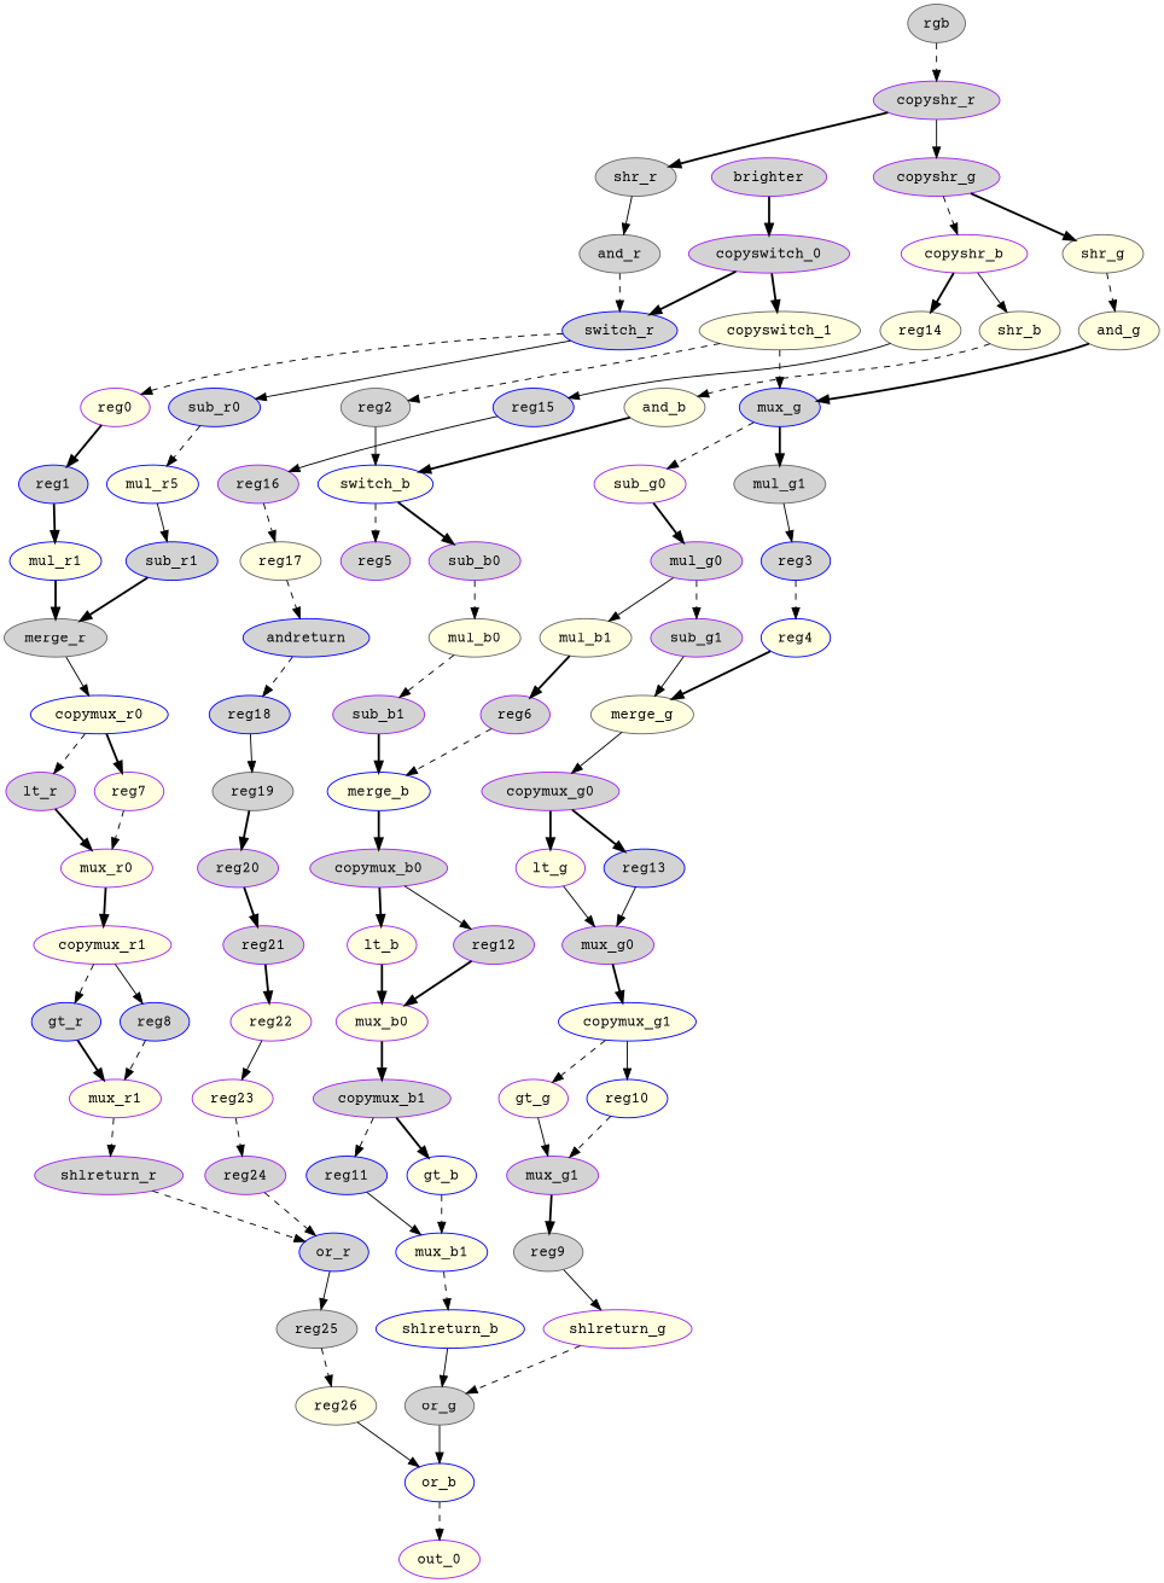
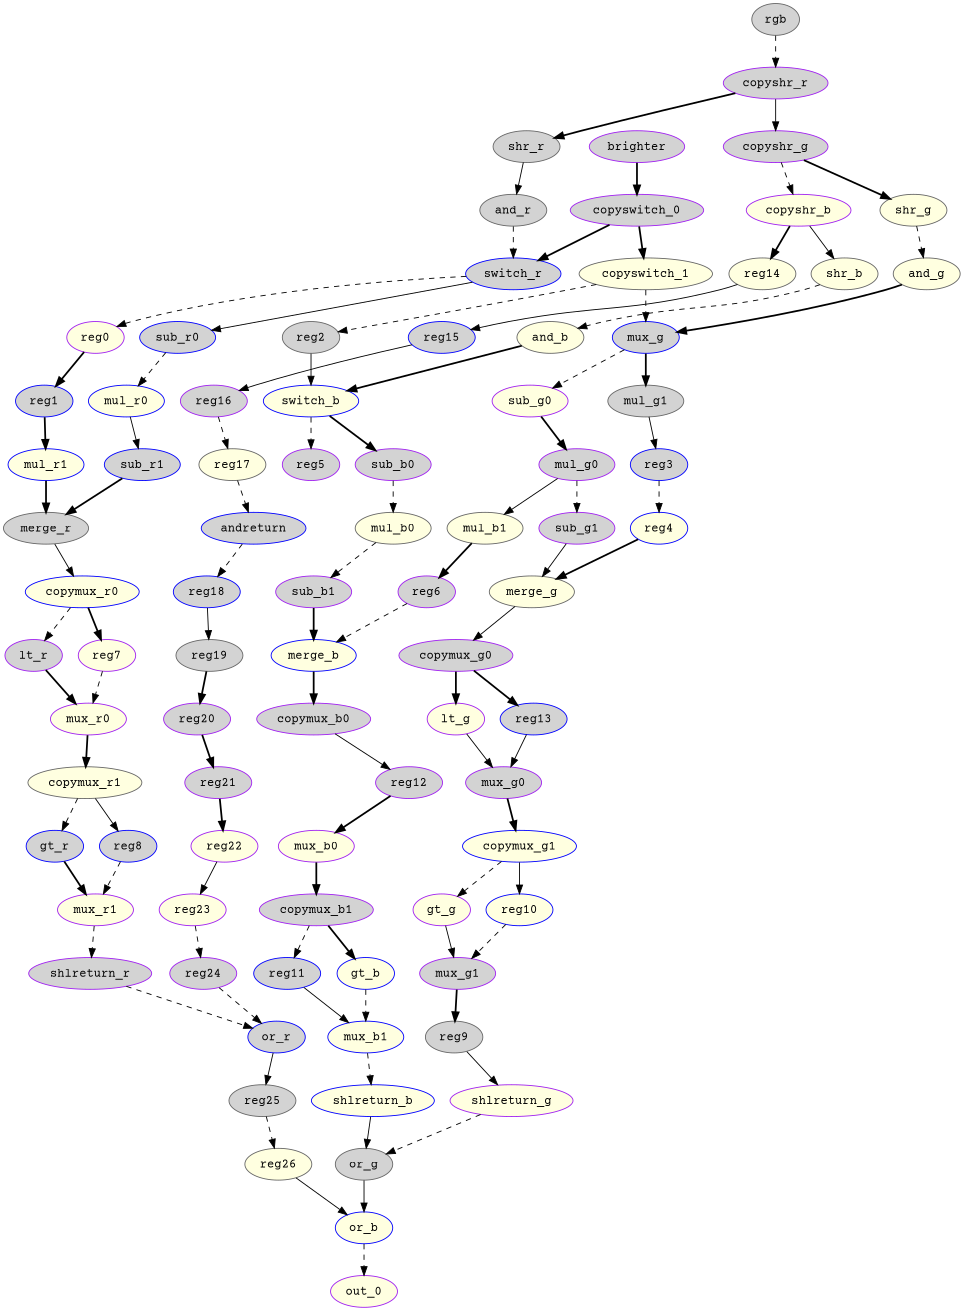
  digraph {
    fontname="Courier Prime"
    node [color=purple fillcolor=lightgrey fontname="Courier Prime" style=filled]
    edge [fontname="Courier Prime" style=bold weight=0]
    and_g [color=gray40 fillcolor=lightyellow]
    n2 [color=blue label=mux_g]
    sub_g0 [fillcolor=lightyellow]
    mul_g1 [color=gray40]
    mul_g0
    reg3 [color=blue]
    copymux_r0 [color=blue fillcolor=lightyellow]
    lt_r
    reg7 [fillcolor=lightyellow]
    mux_r0 [fillcolor=lightyellow]
-   copymux_r1 [fillcolor=lightyellow]
+   copymux_r1 [color=gray40 fillcolor=lightyellow]
    or_r [color=blue]
    reg25 [color=gray40]
    reg26 [color=gray40 fillcolor=lightyellow]
    or_b [color=blue fillcolor=lightyellow]
    sub_g1
    mul_b1 [color=gray40 fillcolor=lightyellow]
    merge_g [color=gray40 fillcolor=lightyellow]
    reg11 [color=blue]
    copymux_b1
    gt_b [color=blue fillcolor=lightyellow]
    mux_b1 [color=blue fillcolor=lightyellow]
    shlreturn_b [color=blue fillcolor=lightyellow]
    switch_r [color=blue]
    sub_r0 [color=blue]
    reg0 [fillcolor=lightyellow]
-   mul_r0 [color=blue fillcolor=lightyellow label=mul_r5]
+   mul_r0 [color=blue fillcolor=lightyellow]
    reg1 [color=blue]
    sub_r1 [color=blue]
    mul_r1 [color=blue fillcolor=lightyellow]
    switch_b [color=blue fillcolor=lightyellow]
    sub_b0
    reg5
    mul_b0 [color=gray40 fillcolor=lightyellow]
    sub_b1
    reg6
    copymux_g0
    copyshr_b [fillcolor=lightyellow]
    shr_b [color=gray40 fillcolor=lightyellow]
    reg14 [color=gray40 fillcolor=lightyellow]
    and_b [color=gray40 fillcolor=lightyellow]
    reg15 [color=blue]
    reg16
    merge_r [color=gray40]
    lt_g [fillcolor=lightyellow]
    mux_g0
    copymux_g1 [color=blue fillcolor=lightyellow]
    gt_g [fillcolor=lightyellow]
    reg10 [color=blue fillcolor=lightyellow]
    mux_g1
    reg9 [color=gray40]
    gt_r [color=blue]
    mux_r1 [fillcolor=lightyellow]
    shlreturn_r
    merge_b [color=blue fillcolor=lightyellow]
    shr_g [color=gray40 fillcolor=lightyellow]
    brighter
    copyswitch_0
    copyswitch_1 [color=gray40 fillcolor=lightyellow]
    reg2 [color=gray40]
    reg4 [color=blue fillcolor=lightyellow]
    copymux_b0
    reg8 [color=blue]
    shr_r [color=gray40]
    copyshr_r
    copyshr_g
    and_r [color=gray40]
    out_0 [fillcolor=lightyellow]
    andreturn [color=blue]
    reg18 [color=blue]
    reg19 [color=gray40]
    reg20
    or_g [color=gray40]
    shlreturn_g [fillcolor=lightyellow]
-   lt_b [fillcolor=lightyellow]
    reg12
    mux_b0 [fillcolor=lightyellow]
    reg13 [color=blue]
    rgb [color=gray40]
    reg21
    reg22 [fillcolor=lightyellow]
    reg23 [fillcolor=lightyellow]
    reg24
    reg17 [color=gray40 fillcolor=lightyellow]
    and_g -> n2
    n2 -> sub_g0 [style=dashed]
    n2 -> mul_g1 [weight=2]
    sub_g0 -> mul_g0
    mul_g1 -> reg3 [style=solid]
    mul_g0 -> sub_g1 [style=dashed]
    mul_g0 -> mul_b1 [style=solid]
    reg3 -> reg4 [style=dashed]
    copymux_r0 -> lt_r [style=dashed]
    copymux_r0 -> reg7
    lt_r -> mux_r0
    reg7 -> mux_r0 [style=dashed]
    mux_r0 -> copymux_r1
    copymux_r1 -> gt_r [style=dashed]
    copymux_r1 -> reg8 [style=solid]
    or_r -> reg25 [style=solid]
    reg25 -> reg26 [style=dashed]
    reg26 -> or_b [style=solid]
    or_b -> out_0 [style=dashed]
    sub_g1 -> merge_g [style=solid]
    mul_b1 -> reg6
    merge_g -> copymux_g0 [style=solid]
    reg11 -> mux_b1 [style=solid]
    copymux_b1 -> reg11 [style=dashed]
    copymux_b1 -> gt_b
    gt_b -> mux_b1 [style=dashed weight=2]
    mux_b1 -> shlreturn_b [style=dashed]
    shlreturn_b -> or_g [style=solid]
    switch_r -> sub_r0 [style=solid]
    switch_r -> reg0 [style=dashed]
    sub_r0 -> mul_r0 [style=dashed]
    reg0 -> reg1
    mul_r0 -> sub_r1 [style=solid]
    reg1 -> mul_r1
    sub_r1 -> merge_r
    mul_r1 -> merge_r [weight=2]
    switch_b -> sub_b0
    switch_b -> reg5 [style=dashed weight=2]
    sub_b0 -> mul_b0 [style=dashed weight=1]
    mul_b0 -> sub_b1 [style=dashed]
    sub_b1 -> merge_b [weight=1]
    reg6 -> merge_b [style=dashed]
    copymux_g0 -> lt_g [weight=2]
    copymux_g0 -> reg13
    copyshr_b -> shr_b [style=solid]
    copyshr_b -> reg14
    shr_b -> and_b [style=dashed]
    reg14 -> reg15 [style=solid]
    and_b -> switch_b
    reg15 -> reg16 [style=solid]
    reg16 -> reg17 [style=dashed]
    merge_r -> copymux_r0 [style=solid]
    lt_g -> mux_g0 [style=solid]
    mux_g0 -> copymux_g1
    copymux_g1 -> gt_g [style=dashed]
    copymux_g1 -> reg10 [style=solid weight=2]
    gt_g -> mux_g1 [style=solid]
    reg10 -> mux_g1 [style=dashed]
    mux_g1 -> reg9
    reg9 -> shlreturn_g [style=solid]
    gt_r -> mux_r1
    mux_r1 -> shlreturn_r [style=dashed]
    shlreturn_r -> or_r [style=dashed]
    merge_b -> copymux_b0 [weight=1]
    shr_g -> and_g [style=dashed]
    brighter -> copyswitch_0 [weight=3]
    copyswitch_0 -> switch_r
    copyswitch_0 -> copyswitch_1
    copyswitch_1 -> n2 [style=dashed weight=4]
    copyswitch_1 -> reg2 [style=dashed]
    reg2 -> switch_b [style=solid weight=2]
    reg4 -> merge_g
-   copymux_b0 -> lt_b
    copymux_b0 -> reg12 [style=solid]
    reg8 -> mux_r1 [style=dashed]
    shr_r -> and_r [style=solid]
    copyshr_r -> shr_r
    copyshr_r -> copyshr_g [style=solid weight=2]
    copyshr_g -> copyshr_b [style=dashed]
    copyshr_g -> shr_g
    and_r -> switch_r [style=dashed weight=8]
    andreturn -> reg18 [style=dashed]
    reg18 -> reg19 [style=solid]
    reg19 -> reg20
    reg20 -> reg21
    or_g -> or_b [style=solid weight=12]
    shlreturn_g -> or_g [style=dashed]
-   lt_b -> mux_b0 [weight=2]
    reg12 -> mux_b0
    mux_b0 -> copymux_b1 [weight=1]
    reg13 -> mux_g0 [style=solid]
    rgb -> copyshr_r [style=dashed]
    reg21 -> reg22
    reg22 -> reg23 [style=solid]
    reg23 -> reg24 [style=dashed]
    reg24 -> or_r [style=dashed]
    reg17 -> andreturn [style=dashed]
  }
